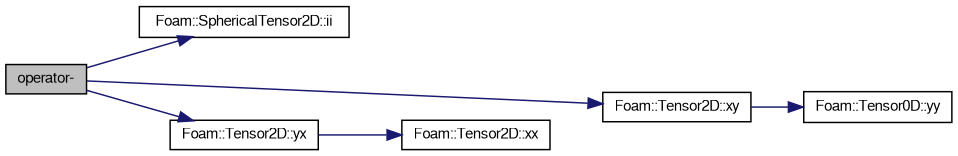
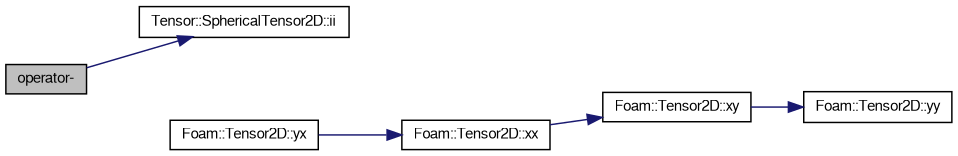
  digraph {
    rankdir=LR
    node [color=black fontname=FreeSans fontsize=10 shape=record]
    edge [color=midnightblue fontname=FreeSans fontsize=10 labelfontname=FreeSans labelfontsize=10 style=solid]
    n1 [fillcolor=grey75 fontcolor=black height=0.2 label="operator-" style=filled width=0.4]
-   n2 [height=0.2 label="Foam::SphericalTensor2D::ii" width=0.4]
+   n2 [height=0.2 label="Tensor::SphericalTensor2D::ii" width=0.4]
    n3 [height=0.2 label="Foam::Tensor2D::xy" width=0.4]
    n4 [height=0.2 label="Foam::Tensor2D::yx" width=0.4]
    n5 [height=0.2 label="Foam::Tensor2D::xx" width=0.4]
-   n6 [height=0.2 label="Foam::Tensor0D::yy" width=0.4]
+   n6 [height=0.2 label="Foam::Tensor2D::yy" width=0.4]
    n1 -> n2
-   n1 -> n3
-   n1 -> n4
+   n5 -> n3
    n3 -> n6
    n4 -> n5
  }
